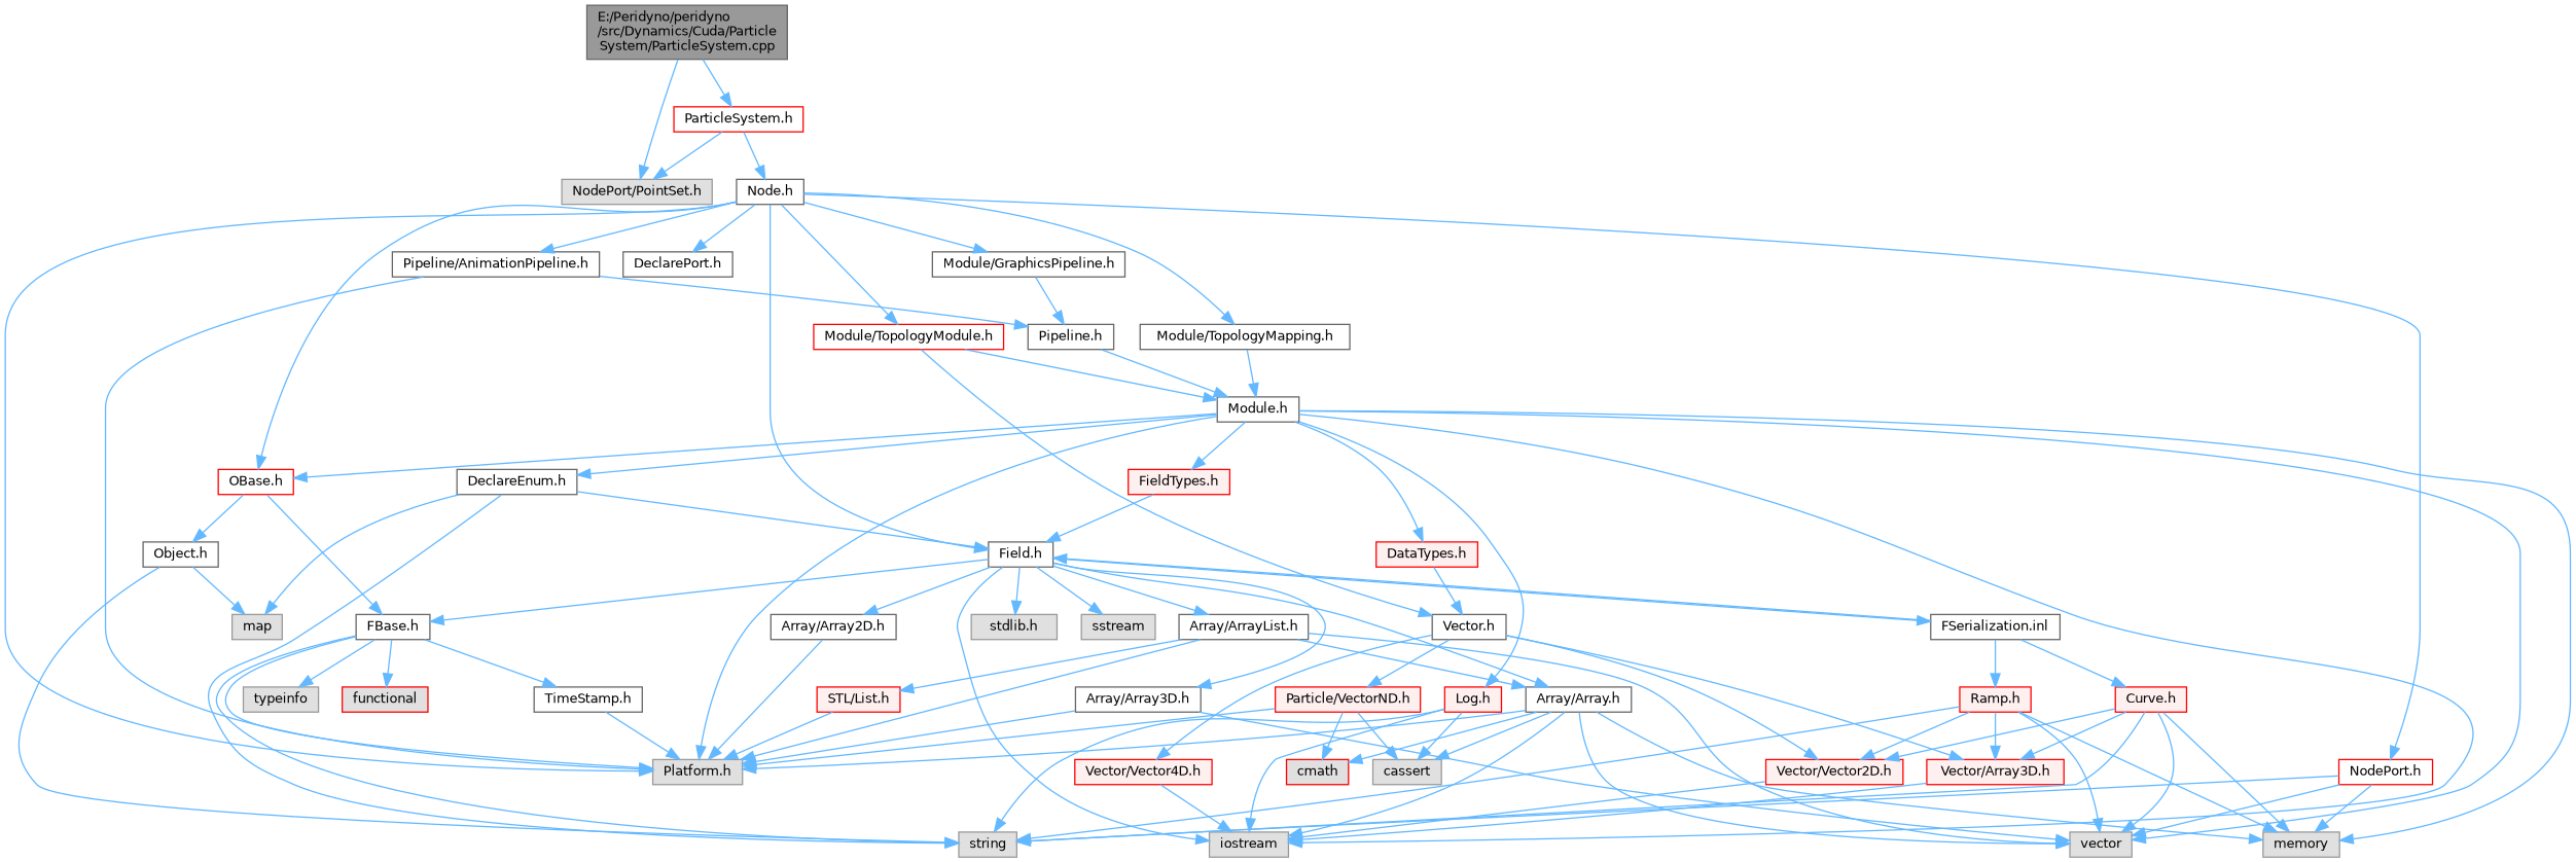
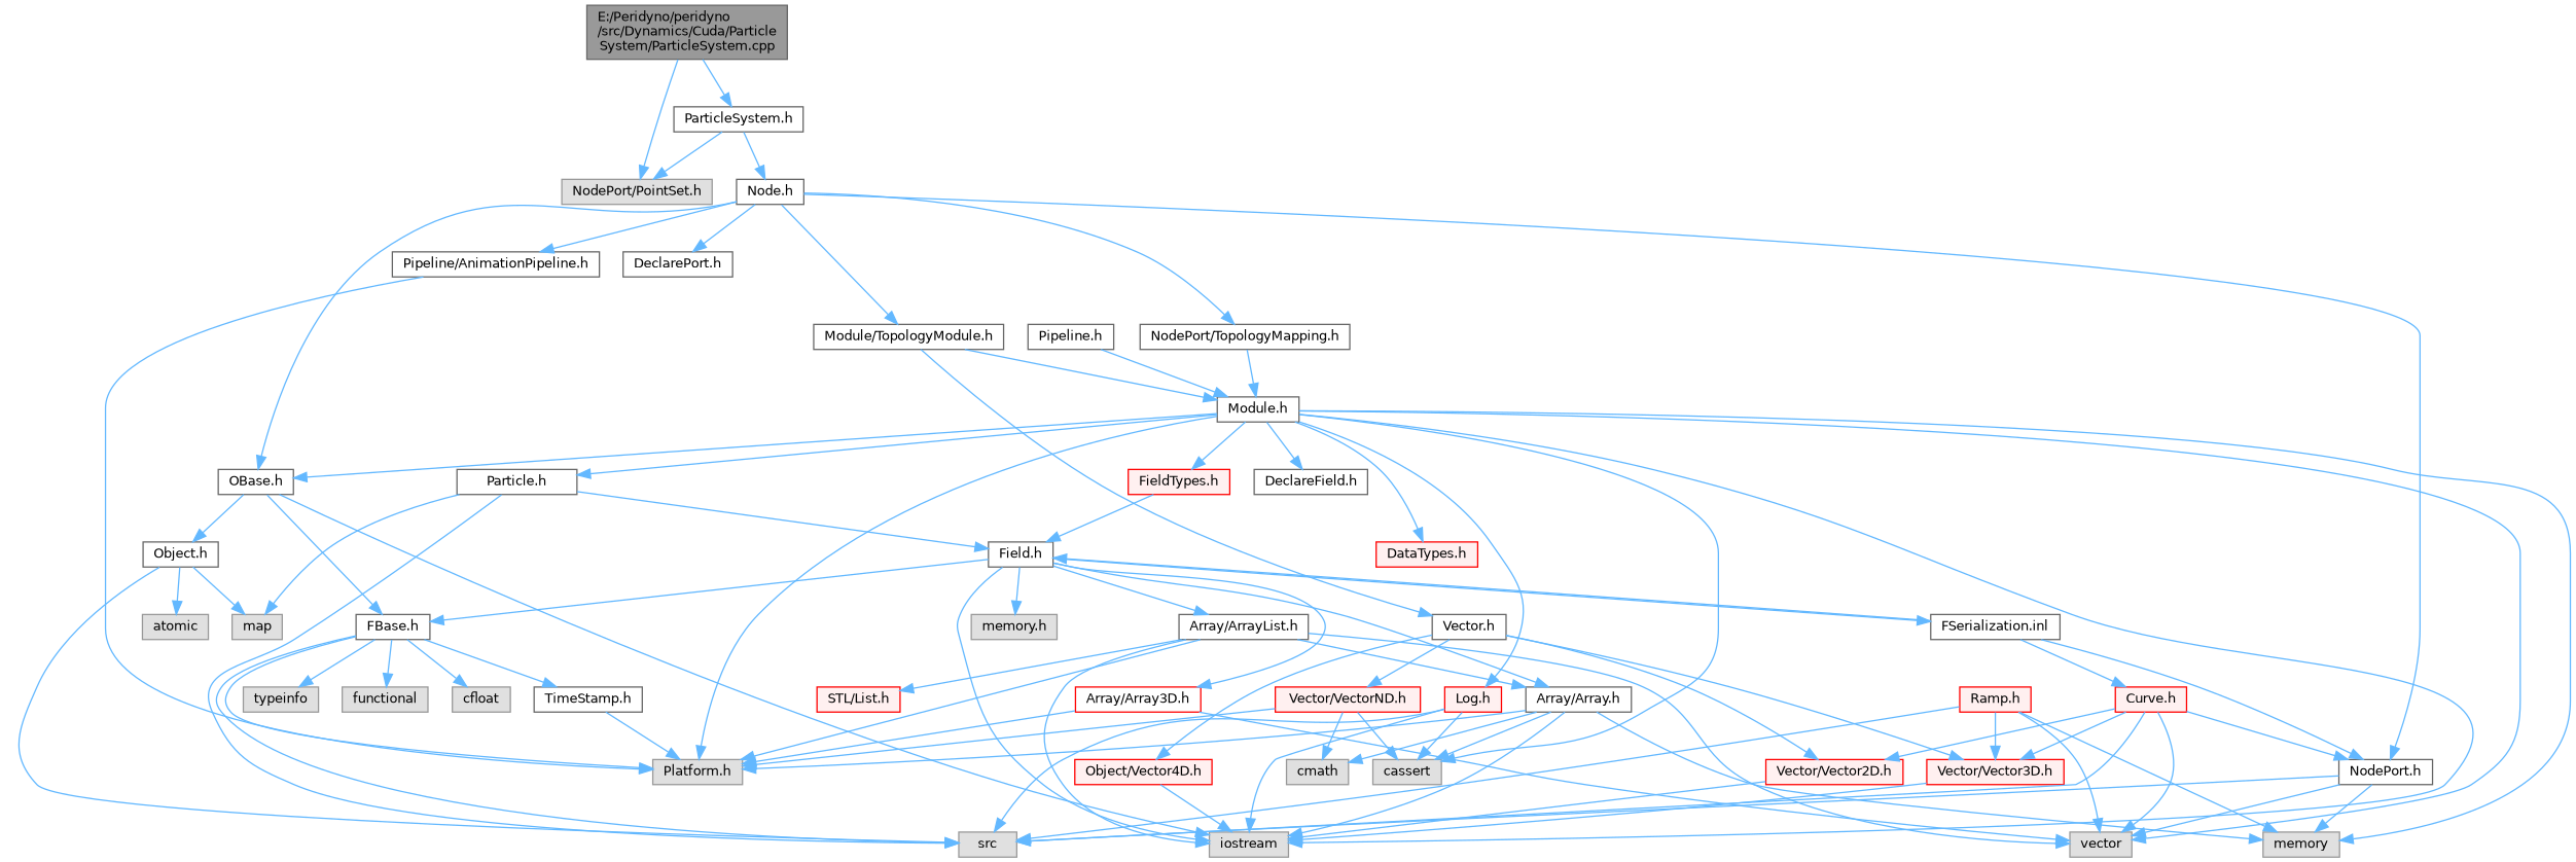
  digraph {
    node [color=grey40 fillcolor=white fontname=Helvetica fontsize=10 shape=box style=filled]
    edge [color=steelblue1 fontname=Helvetica fontsize=10 labelfontname=Helvetica labelfontsize=10 style=solid]
    n1 [color=gray40 fillcolor=grey60 fontcolor=black height=0.2 label="E:/Peridyno/peridyno\l/src/Dynamics/Cuda/Particle\lSystem/ParticleSystem.cpp" width=0.4]
-   n2 [color=red height=0.2 label="ParticleSystem.h" width=0.4]
+   n2 [height=0.2 label="ParticleSystem.h" width=0.4]
    n3 [color=grey60 fillcolor="#E0E0E0" height=0.2 label="NodePort/PointSet.h" width=0.4]
    n4 [height=0.2 label="Node.h" width=0.4]
-   n5 [color=red height=0.2 label="OBase.h" width=0.4]
+   n5 [height=0.2 label="OBase.h" width=0.4]
    n6 [color=grey60 fillcolor="#E0E0E0" height=0.2 label="Platform.h" width=0.4]
    n7 [height=0.2 label="Field.h" width=0.4]
    n8 [height=0.2 label="DeclarePort.h" width=0.4]
-   n9 [color=red height=0.2 label="NodePort.h" width=0.4]
-   n10 [color=red height=0.2 label="Module/TopologyModule.h" width=0.4]
-   n11 [height=0.2 label="Module/TopologyMapping.h" width=0.4]
+   n9 [height=0.2 label="NodePort.h" width=0.4]
+   n10 [height=0.2 label="Module/TopologyModule.h" width=0.4]
+   n11 [height=0.2 label="NodePort/TopologyMapping.h" width=0.4]
    n12 [height=0.2 label="Pipeline/AnimationPipeline.h" width=0.4]
-   n13 [height=0.2 label="Module/GraphicsPipeline.h" width=0.4]
    n14 [color=grey60 fillcolor="#E0E0E0" height=0.2 label=iostream width=0.4]
    n15 [height=0.2 label="FBase.h" width=0.4]
    n16 [height=0.2 label="Object.h" width=0.4]
-   n17 [color=grey60 fillcolor="#E0E0E0" height=0.2 label="stdlib.h" width=0.4]
-   n18 [color=grey60 fillcolor="#E0E0E0" height=0.2 label=sstream width=0.4]
+   n17 [color=grey60 fillcolor="#E0E0E0" height=0.2 label="memory.h" width=0.4]
    n19 [height=0.2 label="Array/Array.h" width=0.4]
-   n20 [height=0.2 label="Array/Array2D.h" width=0.4]
-   n21 [height=0.2 label="Array/Array3D.h" width=0.4]
+   n21 [color=red height=0.2 label="Array/Array3D.h" width=0.4]
    n22 [height=0.2 label="Array/ArrayList.h" width=0.4]
    n23 [height=0.2 label="FSerialization.inl" width=0.4]
-   n24 [color=grey60 fillcolor="#E0E0E0" height=0.2 label=string width=0.4]
+   n24 [color=grey60 fillcolor="#E0E0E0" height=0.2 label=src width=0.4]
    n25 [color=grey60 fillcolor="#E0E0E0" height=0.2 label=vector width=0.4]
    n26 [color=grey60 fillcolor="#E0E0E0" height=0.2 label=memory width=0.4]
    n27 [height=0.2 label="Vector.h" width=0.4]
    n28 [height=0.2 label="Module.h" width=0.4]
    n29 [height=0.2 label="Pipeline.h" width=0.4]
    n30 [height=0.2 label="TimeStamp.h" width=0.4]
    n31 [color=grey60 fillcolor="#E0E0E0" height=0.2 label=typeinfo width=0.4]
-   n32 [color=red fillcolor="#E0E0E0" height=0.2 label=functional width=0.4]
+   n32 [color=grey60 fillcolor="#E0E0E0" height=0.2 label=functional width=0.4]
+   n33 [color=grey60 fillcolor="#E0E0E0" height=0.2 label=cfloat width=0.4]
+   n34 [color=grey60 fillcolor="#E0E0E0" height=0.2 label=atomic width=0.4]
    n35 [color=grey60 fillcolor="#E0E0E0" height=0.2 label=map width=0.4]
    n36 [color=grey60 fillcolor="#E0E0E0" height=0.2 label=cassert width=0.4]
-   n37 [color=red fillcolor="#E0E0E0" height=0.2 label=cmath width=0.4]
+   n37 [color=grey60 fillcolor="#E0E0E0" height=0.2 label=cmath width=0.4]
    n38 [color=red fillcolor="#FFF0F0" height=0.2 label="STL/List.h" width=0.4]
    n39 [color=red fillcolor="#FFF0F0" height=0.2 label="Ramp.h" width=0.4]
    n40 [color=red fillcolor="#FFF0F0" height=0.2 label="Curve.h" width=0.4]
    n41 [color=red fillcolor="#FFF0F0" height=0.2 label="Vector/Vector2D.h" width=0.4]
-   n42 [color=red fillcolor="#FFF0F0" height=0.2 label="Vector/Array3D.h" width=0.4]
-   n43 [color=red fillcolor="#FFF0F0" height=0.2 label="Vector/Vector4D.h" width=0.4]
-   n44 [color=red fillcolor="#FFF0F0" height=0.2 label="Particle/VectorND.h" width=0.4]
+   n42 [color=red fillcolor="#FFF0F0" height=0.2 label="Vector/Vector3D.h" width=0.4]
+   n43 [color=red fillcolor="#FFF0F0" height=0.2 label="Object/Vector4D.h" width=0.4]
+   n44 [color=red fillcolor="#FFF0F0" height=0.2 label="Vector/VectorND.h" width=0.4]
    n45 [color=red fillcolor="#FFF0F0" height=0.2 label="Log.h" width=0.4]
    n46 [color=red fillcolor="#FFF0F0" height=0.2 label="DataTypes.h" width=0.4]
-   n47 [height=0.2 label="DeclareEnum.h" width=0.4]
+   n47 [height=0.2 label="Particle.h" width=0.4]
+   n48 [height=0.2 label="DeclareField.h" width=0.4]
    n49 [color=red fillcolor="#FFF0F0" height=0.2 label="FieldTypes.h" width=0.4]
    n1 -> n2
    n1 -> n3
    n2 -> n3
    n2 -> n4
    n4 -> n5
-   n4 -> n6
-   n4 -> n7
    n4 -> n8
    n4 -> n9
    n4 -> n10
    n4 -> n11
    n4 -> n12
-   n4 -> n13
+   n5 -> n14
    n5 -> n15
    n5 -> n16
    n7 -> n14
    n7 -> n15
    n7 -> n17
-   n7 -> n18
    n7 -> n19
-   n7 -> n20
    n7 -> n21
    n7 -> n22
    n7 -> n23
    n9 -> n24
    n9 -> n25
    n9 -> n26
    n10 -> n27
    n10 -> n28
    n11 -> n28
    n12 -> n6
-   n12 -> n29
-   n13 -> n29
    n15 -> n6
    n15 -> n24
    n15 -> n30
    n15 -> n31
    n15 -> n32
+   n15 -> n33
    n16 -> n24
+   n16 -> n34
    n16 -> n35
    n19 -> n6
    n19 -> n14
-   n19 -> n25
    n19 -> n26
    n19 -> n36
    n19 -> n37
-   n20 -> n6
    n21 -> n6
    n21 -> n25
    n22 -> n6
+   n22 -> n14
    n22 -> n19
    n22 -> n25
    n22 -> n38
    n23 -> n7
-   n23 -> n39
+   n23 -> n9
    n23 -> n40
    n27 -> n41
    n27 -> n42
    n27 -> n43
    n27 -> n44
    n28 -> n5
    n28 -> n6
    n28 -> n14
    n28 -> n25
    n28 -> n26
+   n28 -> n36
    n28 -> n45
    n28 -> n46
    n28 -> n47
+   n28 -> n48
    n28 -> n49
    n29 -> n28
    n30 -> n6
-   n38 -> n6
    n39 -> n24
    n39 -> n25
    n39 -> n26
-   n39 -> n41
    n39 -> n42
    n40 -> n24
    n40 -> n25
-   n40 -> n26
+   n40 -> n9
    n40 -> n41
    n40 -> n42
    n41 -> n14
    n42 -> n14
    n43 -> n14
    n44 -> n6
    n44 -> n36
    n44 -> n37
    n45 -> n14
    n45 -> n24
    n45 -> n36
-   n46 -> n27
    n47 -> n7
    n47 -> n24
    n47 -> n35
    n49 -> n7
  }
